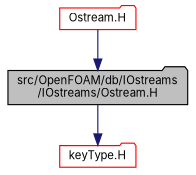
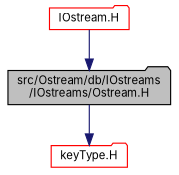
  digraph {
    fontname=Inter
    node [color=red fontname=Inter fontsize=10 shape=folder]
    edge [color=midnightblue fontname=Inter fontsize=10 labelfontname=Helvetica labelfontsize=10 style=solid]
-   n1 [color=black fillcolor=grey75 fontcolor=black height=0.2 label="src/OpenFOAM/db/IOstreams\l/IOstreams/Ostream.H" style=filled width=0.4]
+   n1 [color=black fillcolor=grey75 fontcolor=black height=0.2 label="src/Ostream/db/IOstreams\l/IOstreams/Ostream.H" style=filled width=0.4]
    n2 [height=0.2 label="keyType.H" width=0.4]
-   n3 [height=0.2 label="Ostream.H" width=0.4]
+   n3 [height=0.2 label="IOstream.H" width=0.4]
    n1 -> n2
    n3 -> n1
  }
